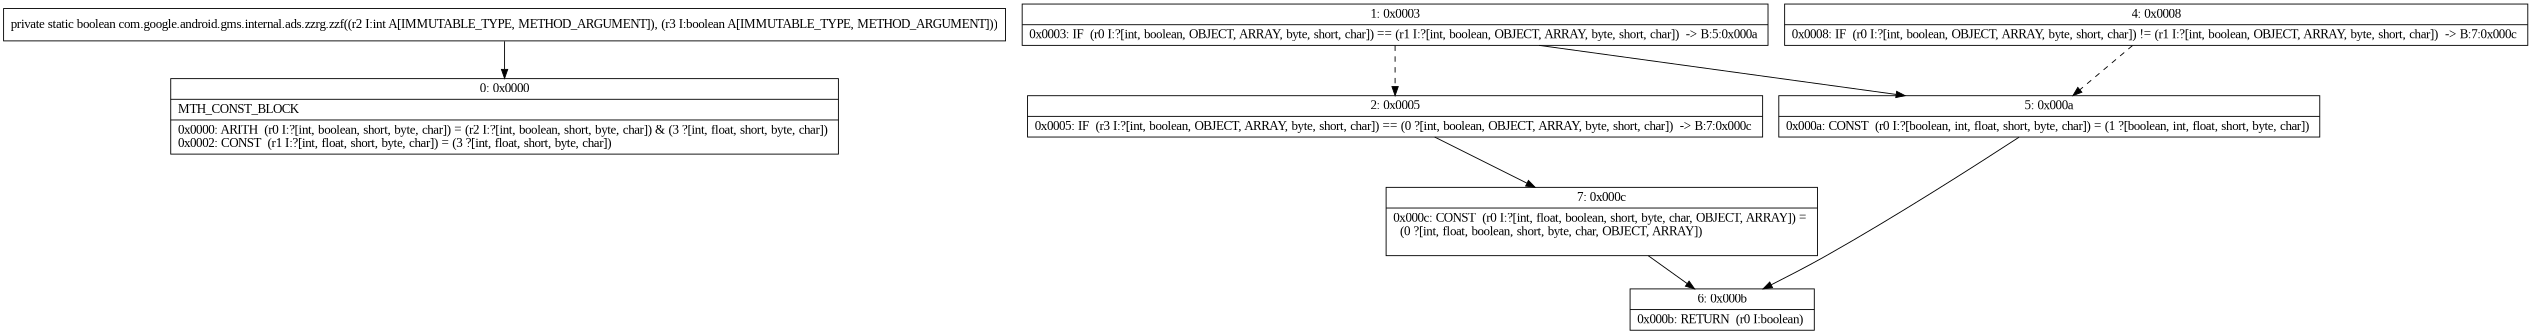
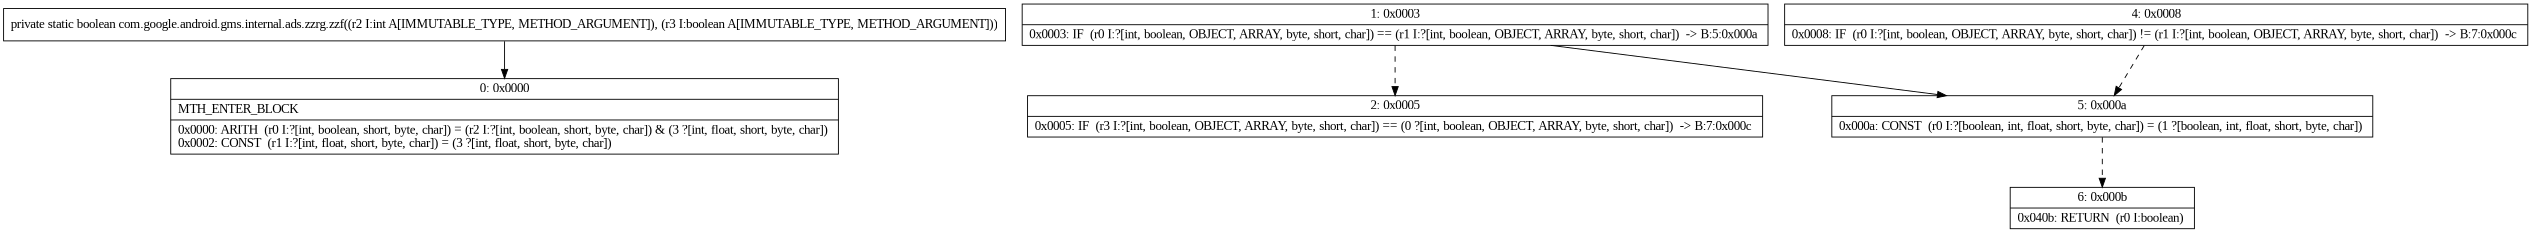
  digraph {
    fontname="Liberation Serif"
    node [fontname="Liberation Serif" shape=record]
    edge [fontname="Liberation Serif"]
-   n1 [label="{0\:\ 0x0000|MTH_CONST_BLOCK\l|0x0000: ARITH  (r0 I:?[int, boolean, short, byte, char]) = (r2 I:?[int, boolean, short, byte, char]) & (3 ?[int, float, short, byte, char]) \l0x0002: CONST  (r1 I:?[int, float, short, byte, char]) = (3 ?[int, float, short, byte, char]) \l}"]
+   n1 [label="{0\:\ 0x0000|MTH_ENTER_BLOCK\l|0x0000: ARITH  (r0 I:?[int, boolean, short, byte, char]) = (r2 I:?[int, boolean, short, byte, char]) & (3 ?[int, float, short, byte, char]) \l0x0002: CONST  (r1 I:?[int, float, short, byte, char]) = (3 ?[int, float, short, byte, char]) \l}"]
    n2 [label="{1\:\ 0x0003|0x0003: IF  (r0 I:?[int, boolean, OBJECT, ARRAY, byte, short, char]) == (r1 I:?[int, boolean, OBJECT, ARRAY, byte, short, char])  \-\> B:5:0x000a \l}"]
    n3 [label="{2\:\ 0x0005|0x0005: IF  (r3 I:?[int, boolean, OBJECT, ARRAY, byte, short, char]) == (0 ?[int, boolean, OBJECT, ARRAY, byte, short, char])  \-\> B:7:0x000c \l}"]
    n4 [label="{5\:\ 0x000a|0x000a: CONST  (r0 I:?[boolean, int, float, short, byte, char]) = (1 ?[boolean, int, float, short, byte, char]) \l}"]
-   n5 [label="{7\:\ 0x000c|0x000c: CONST  (r0 I:?[int, float, boolean, short, byte, char, OBJECT, ARRAY]) = \l  (0 ?[int, float, boolean, short, byte, char, OBJECT, ARRAY])\l \l}"]
-   n6 [label="{6\:\ 0x000b|0x000b: RETURN  (r0 I:boolean) \l}"]
+   n6 [label="{6\:\ 0x000b|0x040b: RETURN  (r0 I:boolean) \l}"]
    n7 [label="{4\:\ 0x0008|0x0008: IF  (r0 I:?[int, boolean, OBJECT, ARRAY, byte, short, char]) != (r1 I:?[int, boolean, OBJECT, ARRAY, byte, short, char])  \-\> B:7:0x000c \l}"]
    n8 [label="{private static boolean com.google.android.gms.internal.ads.zzrg.zzf((r2 I:int A[IMMUTABLE_TYPE, METHOD_ARGUMENT]), (r3 I:boolean A[IMMUTABLE_TYPE, METHOD_ARGUMENT])) }"]
    n2 -> n3 [style=dashed]
    n2 -> n4
-   n3 -> n5
-   n4 -> n6
-   n5 -> n6
+   n4 -> n6 [style=dashed]
    n7 -> n4 [style=dashed]
    n8 -> n1
  }
